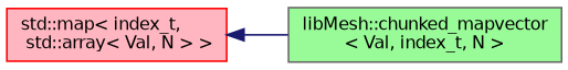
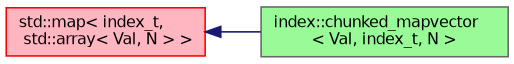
  digraph {
    rankdir=LR
    node [fontname=Helvetica fontsize=10 shape=record style=filled]
-   n1 [color=gray40 fillcolor=palegreen fontcolor=black height=0.2 label="libMesh::chunked_mapvector\l\< Val, index_t, N \>" width=0.4]
+   n1 [color=gray40 fillcolor=palegreen fontcolor=black height=0.2 label="index::chunked_mapvector\l\< Val, index_t, N \>" width=0.4]
    n2 [color=red fillcolor=lightpink height=0.2 label="std::map\< index_t,\l std::array\< Val, N \> \>" width=0.4]
    n2 -> n1 [color=midnightblue dir=back fontname=Helvetica fontsize=10 labelfontname=Helvetica labelfontsize=10 style=solid]
  }
